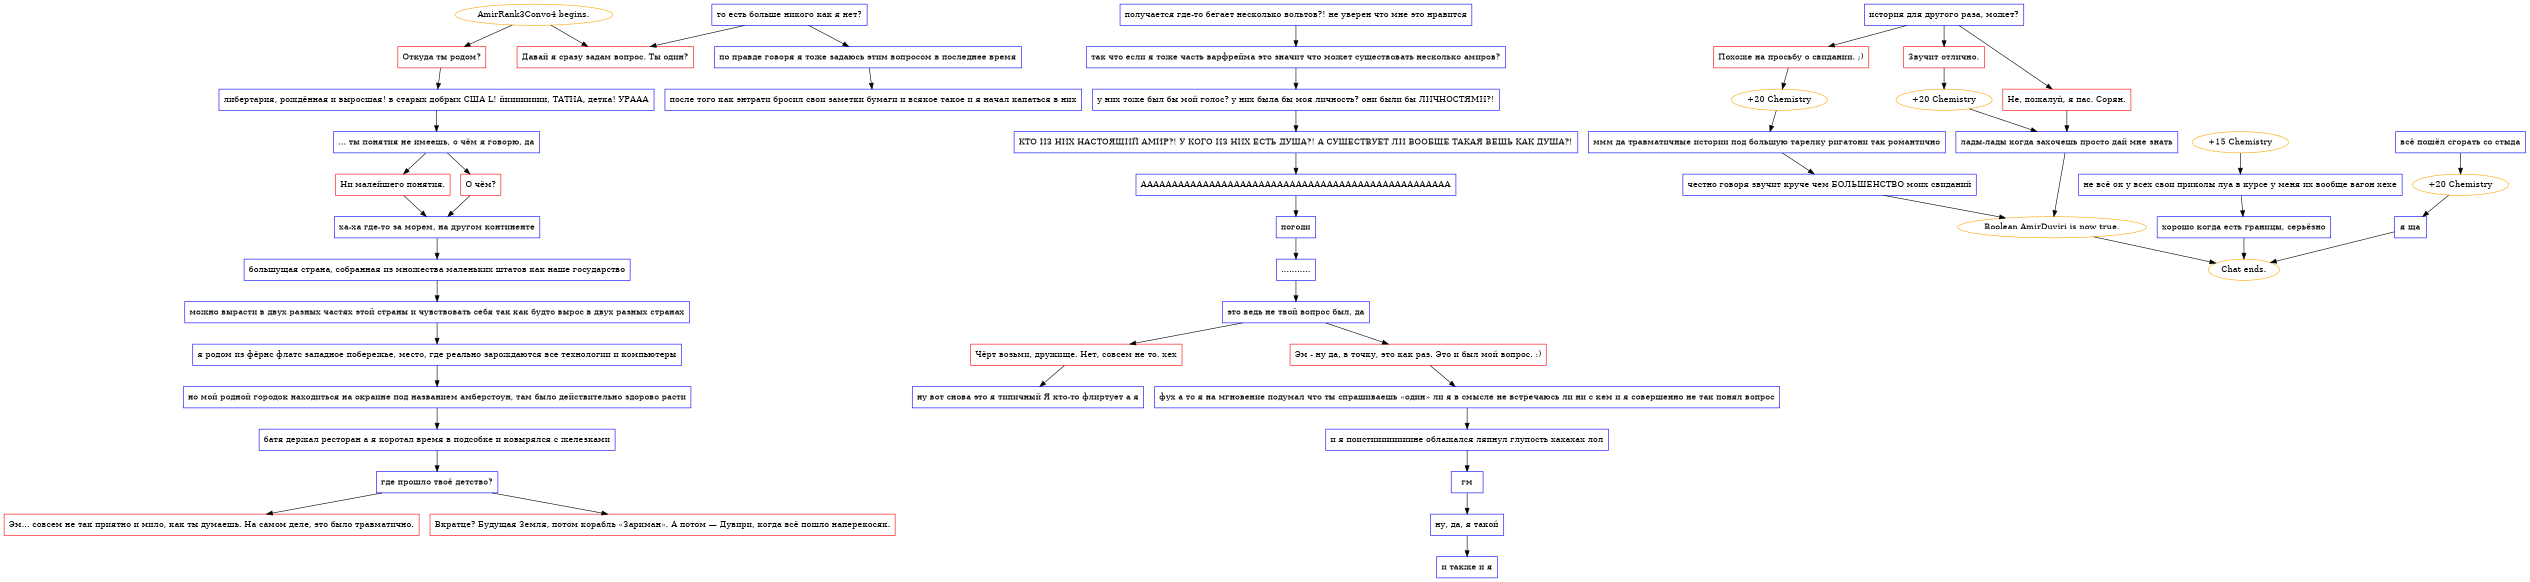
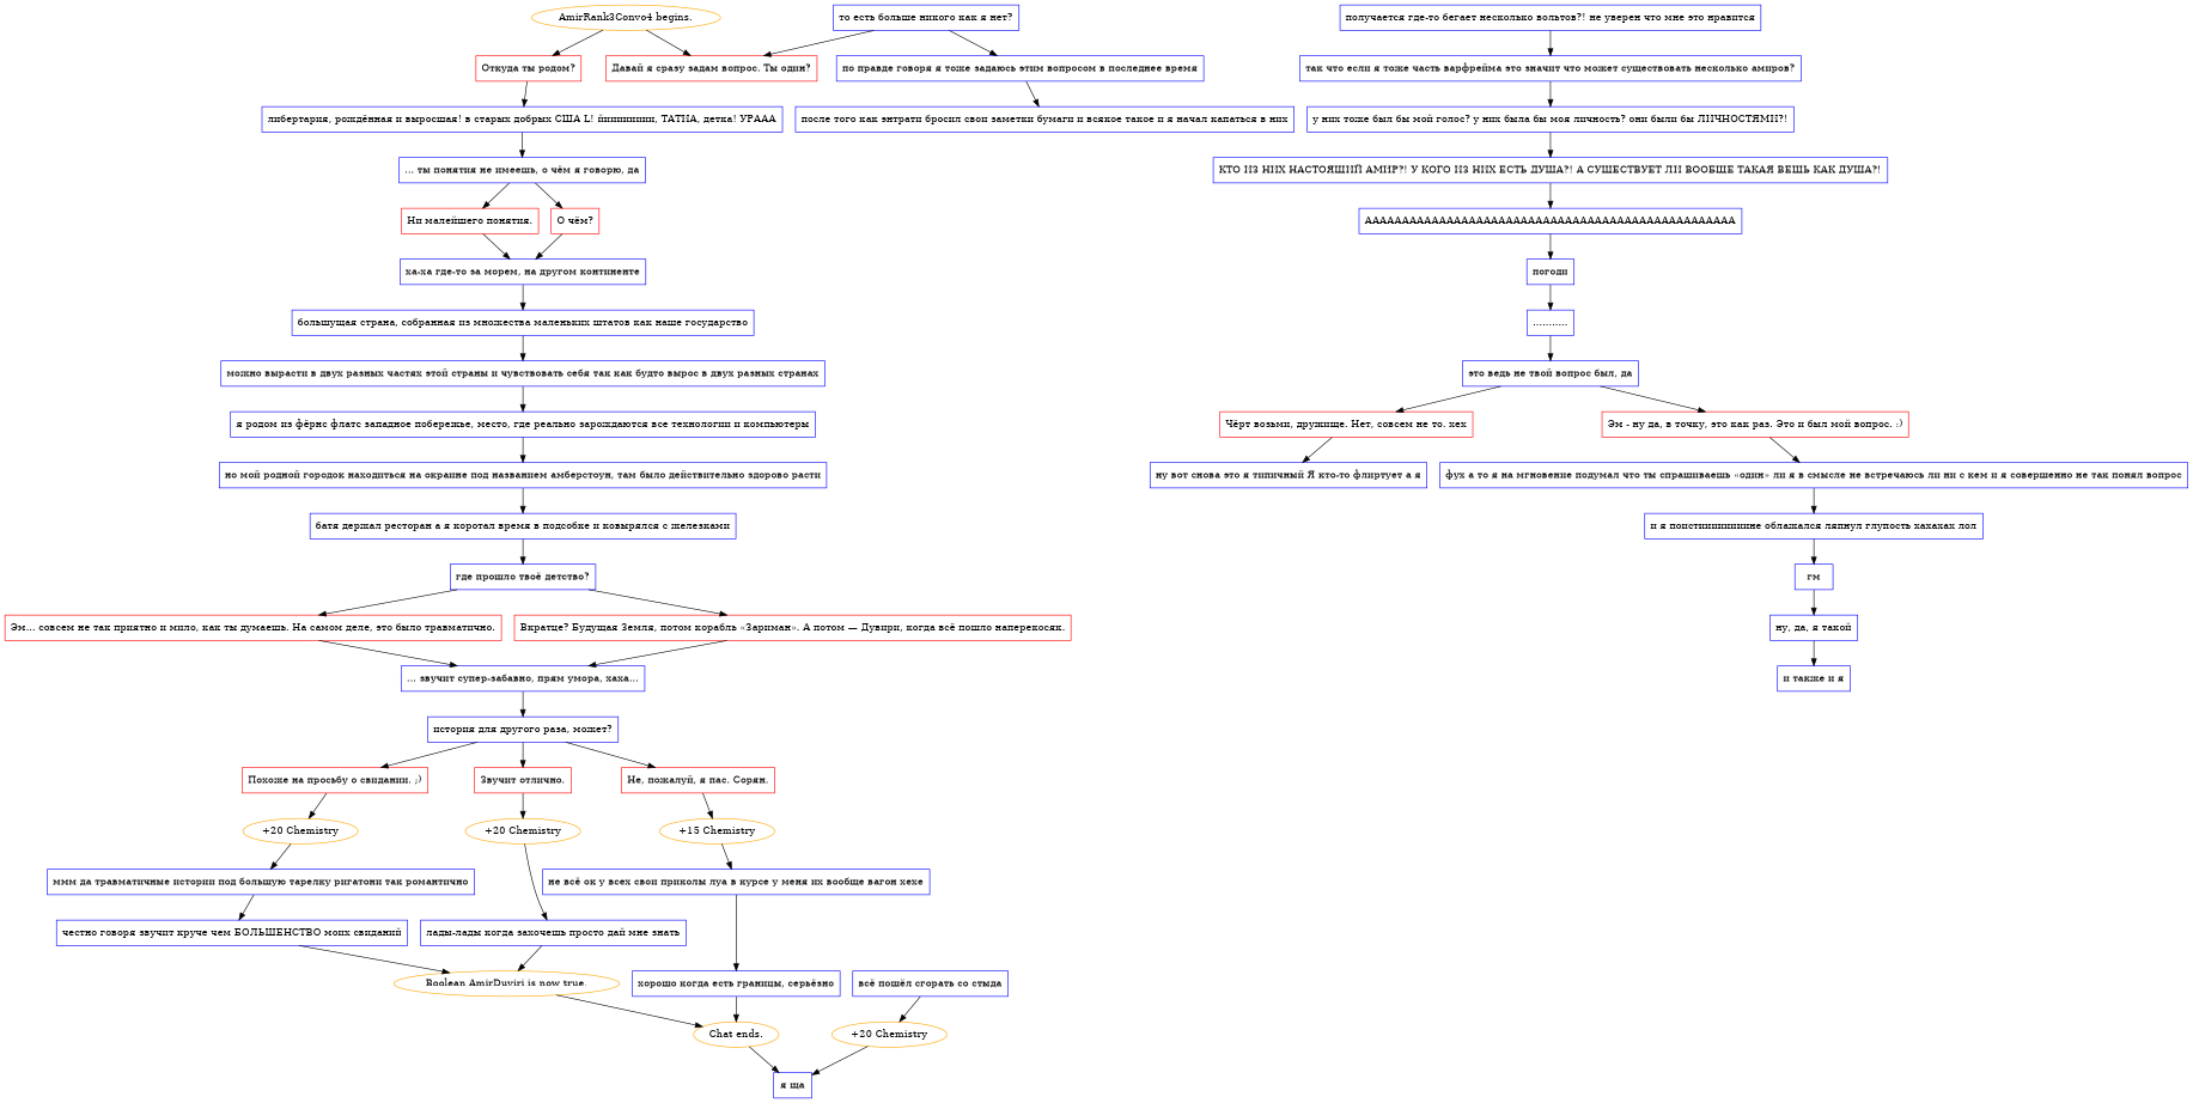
  digraph {
    node [color=blue shape=box]
    "AmirRank3Convo4 begins." [color=orange shape=""]
    n2 [color=red label="Давай я сразу задам вопрос. Ты один?"]
    n3 [color=red label="Откуда ты родом?"]
    n4 [label="либертария, рождённая и выросшая! в старых добрых США L! йииииииии, ТАТИА, детка! УРААА"]
    n5 [label="то есть больше никого как я нет?"]
    n6 [label="по правде говоря я тоже задаюсь этим вопросом в последнее время"]
    n7 [label="... ты понятия не имеешь, о чём я говорю, да"]
    n8 [label="после того как энтрати бросил свои заметки бумаги и всякое такое и я начал капаться в них"]
    n9 [color=red label="Ни малейшего понятия."]
    n10 [color=red label="О чём?"]
    n11 [label="ха-ха где-то за морем, на другом континенте"]
    n12 [label="большущая страна, собранная из множества маленьких штатов как наше государство"]
    n13 [label="получается где-то бегает несколько вольтов?! не уверен что мне это нравится"]
    n14 [label="так что если я тоже часть варфрейма это значит что может существовать несколько амиров?"]
    n15 [label="можно вырасти в двух разных частях этой страны и чувствовать себя так как будто вырос в двух разных странах"]
    n16 [label="у них тоже был бы мой голос? у них была бы моя личность? они были бы ЛИЧНОСТЯМИ?!"]
    n17 [label="я родом из фёрнс флатс западное побережье, место, где реально зарождаются все технологии и компьютеры"]
    n18 [label="КТО ИЗ НИХ НАСТОЯЩИЙ АМИР?! У КОГО ИЗ НИХ ЕСТЬ ДУША?! А СУЩЕСТВУЕТ ЛИ ВООБЩЕ ТАКАЯ ВЕЩЬ КАК ДУША?!"]
    n19 [label="но мой родной городок находиться на окраине под названием амберстоун, там было действительно здорово расти"]
    n20 [label="АААААААААААААААААААААААААААААААААААААААААААААААААА"]
    n21 [label="батя держал ресторан а я коротал время в подсобке и ковырялся с железками"]
    n22 [label="погоди"]
    n23 [label="где прошло твоё детство?"]
    n24 [label="..........."]
    n25 [color=red label="Эм... совсем не так приятно и мило, как ты думаешь. На самом деле, это было травматично."]
    n26 [color=red label="Вкратце? Будущая Земля, потом корабль «Зариман». А потом — Дувири, когда всё пошло наперекосяк."]
    n27 [label="это ведь не твой вопрос был, да"]
+   n28 [label="... звучит супер-забавно, прям умора, хаха..."]
    n29 [color=red label="Чёрт возьми, дружище. Нет, совсем не то. хех"]
    n30 [color=red label="Эм - ну да, в точку, это как раз. Это и был мой вопрос. :)"]
    n31 [label="история для другого раза, может?"]
    n32 [label="ну вот снова это я типичный Я кто-то флиртует а я"]
    n33 [label="фух а то я на мгновение подумал что ты спрашиваешь «один» ли я в смысле не встречаюсь ли ни с кем и я совершенно не так понял вопрос"]
    n34 [color=red label="Похоже на просьбу о свидании. ;)"]
    n35 [color=red label="Звучит отлично."]
    n36 [color=red label="Не, пожалуй, я пас. Сорян."]
    n37 [label="и я поистиииииииине облажался ляпнул глупость хахахах лол"]
    n38 [color=orange label="+20 Chemistry" shape=""]
    n39 [color=orange label="+20 Chemistry" shape=""]
    n40 [color=orange label="+15 Chemistry" shape=""]
    n41 [label="гм"]
    n42 [label="ммм да травматичные истории под большую тарелку ригатони так романтично"]
    n43 [label="лады-лады когда захочешь просто дай мне знать"]
    n44 [label="не всё ок у всех свои приколы луа в курсе у меня их вообще вагон хехе"]
    n45 [label="ну, да, я такой"]
    n46 [label="честно говоря звучит круче чем БОЛЬШЕНСТВО моих свиданий"]
    n47 [color=orange label="Boolean AmirDuviri is now true." shape=""]
    n48 [label="хорошо когда есть границы, серьёзно"]
    n49 [label="и также и я"]
    "Chat ends." [color=orange shape=""]
    n51 [label="всё пошёл сгорать со стыда"]
    n52 [color=orange label="+20 Chemistry" shape=""]
    n53 [label="я ща"]
    "AmirRank3Convo4 begins." -> n2
    "AmirRank3Convo4 begins." -> n3
    n3 -> n4
    n4 -> n7
    n5 -> n2
    n5 -> n6
    n6 -> n8
    n7 -> n9
    n7 -> n10
    n9 -> n11
    n10 -> n11
    n11 -> n12
    n12 -> n15
    n13 -> n14
    n14 -> n16
    n15 -> n17
    n16 -> n18
    n17 -> n19
    n18 -> n20
    n19 -> n21
    n20 -> n22
    n21 -> n23
    n22 -> n24
    n23 -> n25
    n23 -> n26
    n24 -> n27
+   n25 -> n28
+   n26 -> n28
    n27 -> n29
    n27 -> n30
+   n28 -> n31
    n29 -> n32
    n30 -> n33
    n31 -> n34
    n31 -> n35
    n31 -> n36
    n33 -> n37
    n34 -> n38
    n35 -> n39
-   n36 -> n43
+   n36 -> n40
    n37 -> n41
    n38 -> n42
    n39 -> n43
    n40 -> n44
    n41 -> n45
    n42 -> n46
    n43 -> n47
    n44 -> n48
    n45 -> n49
    n46 -> n47
    n47 -> "Chat ends."
    n48 -> "Chat ends."
    n51 -> n52
    n52 -> n53
-   n53 -> "Chat ends."
+   "Chat ends." -> n53
  }
